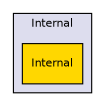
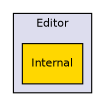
  digraph {
    compound=true
    n1 [fillcolor=gold fontname=Helvetica fontsize=10 label=Internal pencolor=black shape=box style=filled]
    subgraph cluster_1 {
      bgcolor="#ddddee"
      fontname=Helvetica
      fontsize=10
-     label=Internal
+     label=Editor
      pencolor=black
      n1
    }
  }
